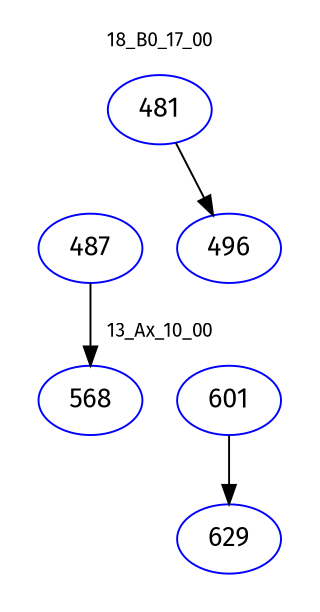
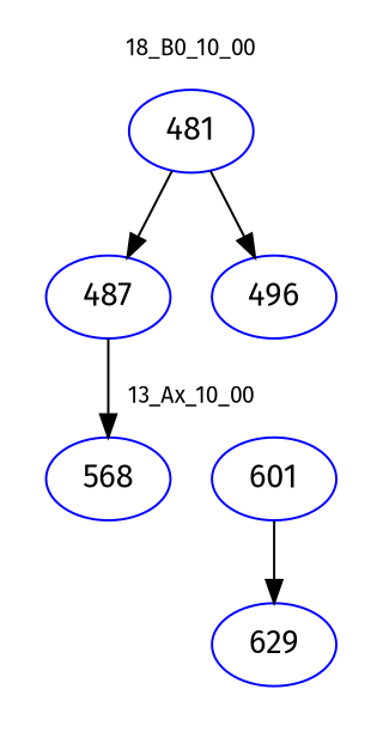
  digraph {
    fontname="Fira Sans"
    node [color=blue fontname="Fira Sans"]
    edge [color=black fontname="Fira Sans"]
    n1 [label=601]
    n2 [label=568]
    n3 [label=629]
    n4 [label=481]
    n5 [label=487]
    n6 [label=496]
    subgraph cluster_1 {
      color=white
      fontsize=10
      label="13_Ax_10_00"
      n1
      n2
      n3
    }
    subgraph cluster_2 {
      color=white
      fontsize=10
-     label="18_B0_17_00"
+     label="18_B0_10_00"
      n4
      n5
      n6
    }
    n1 -> n3
+   n4 -> n5
    n4 -> n6
    n5 -> n2
  }
